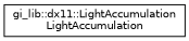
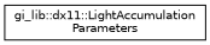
  digraph {
    rankdir=LR
-   n1 [color=black fillcolor=white fontname=Helvetica fontsize=10 height=0.2 label="gi_lib::dx11::LightAccumulation\lLightAccumulation" shape=record style=filled width=0.4]
+   n1 [color=black fillcolor=white fontname=Helvetica fontsize=10 height=0.2 label="gi_lib::dx11::LightAccumulation\lParameters" shape=record style=filled width=0.4]
  }
